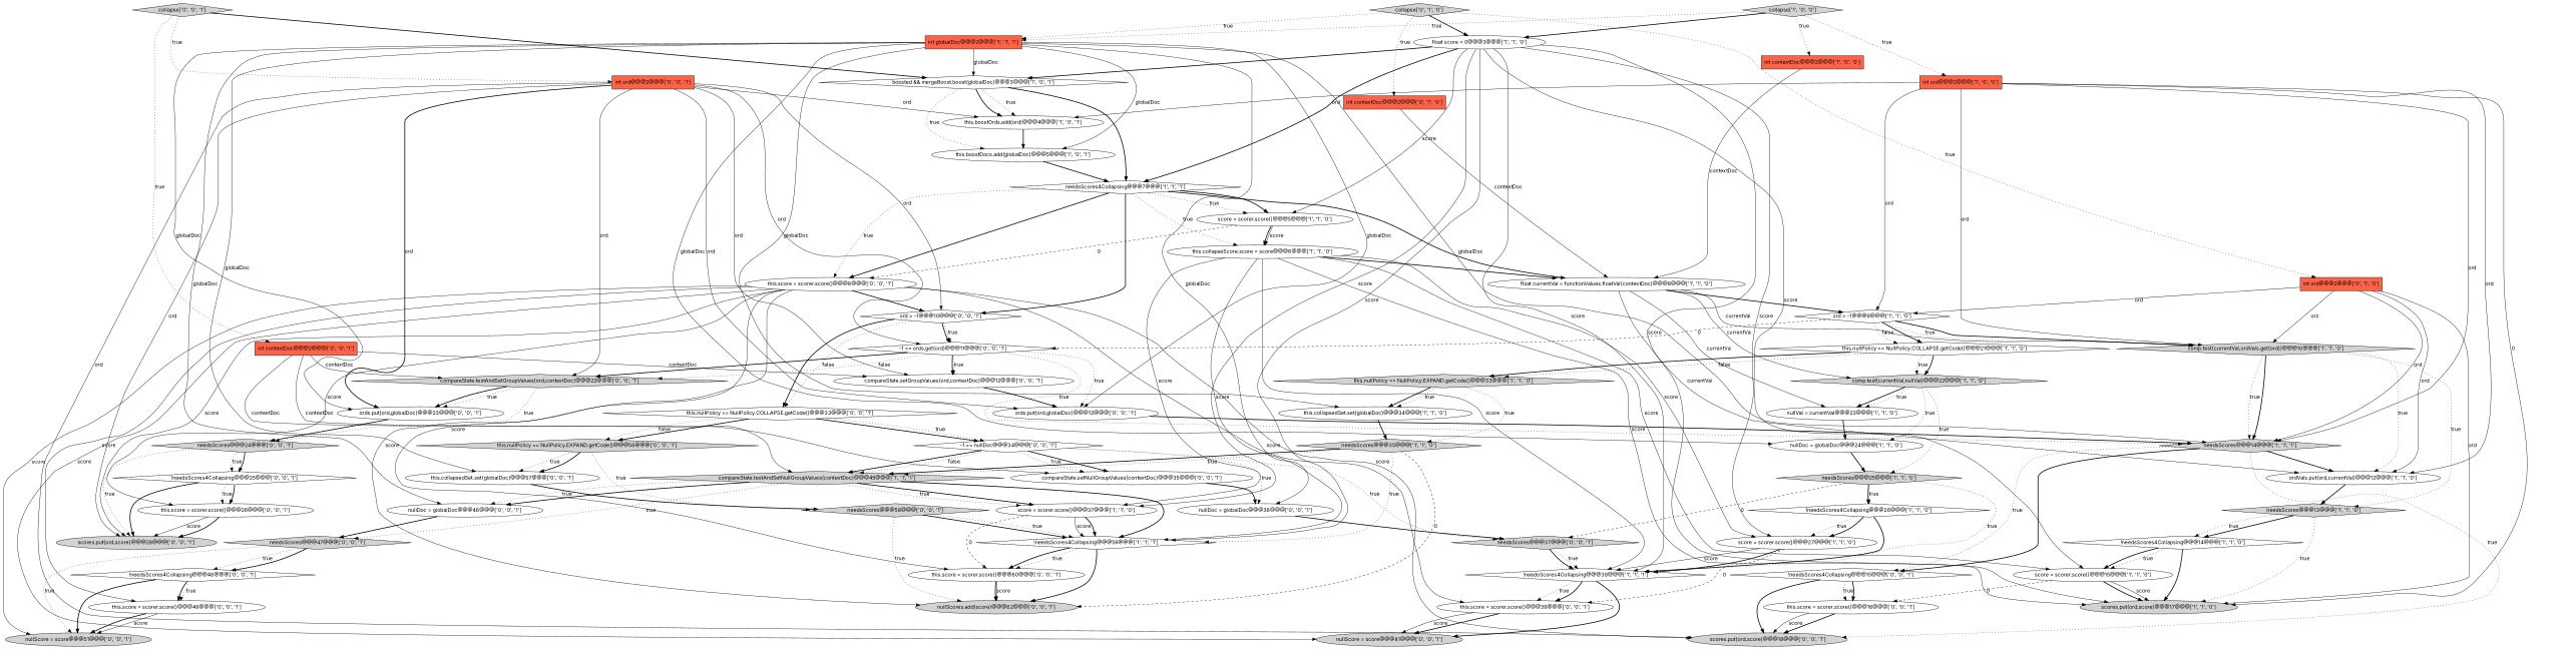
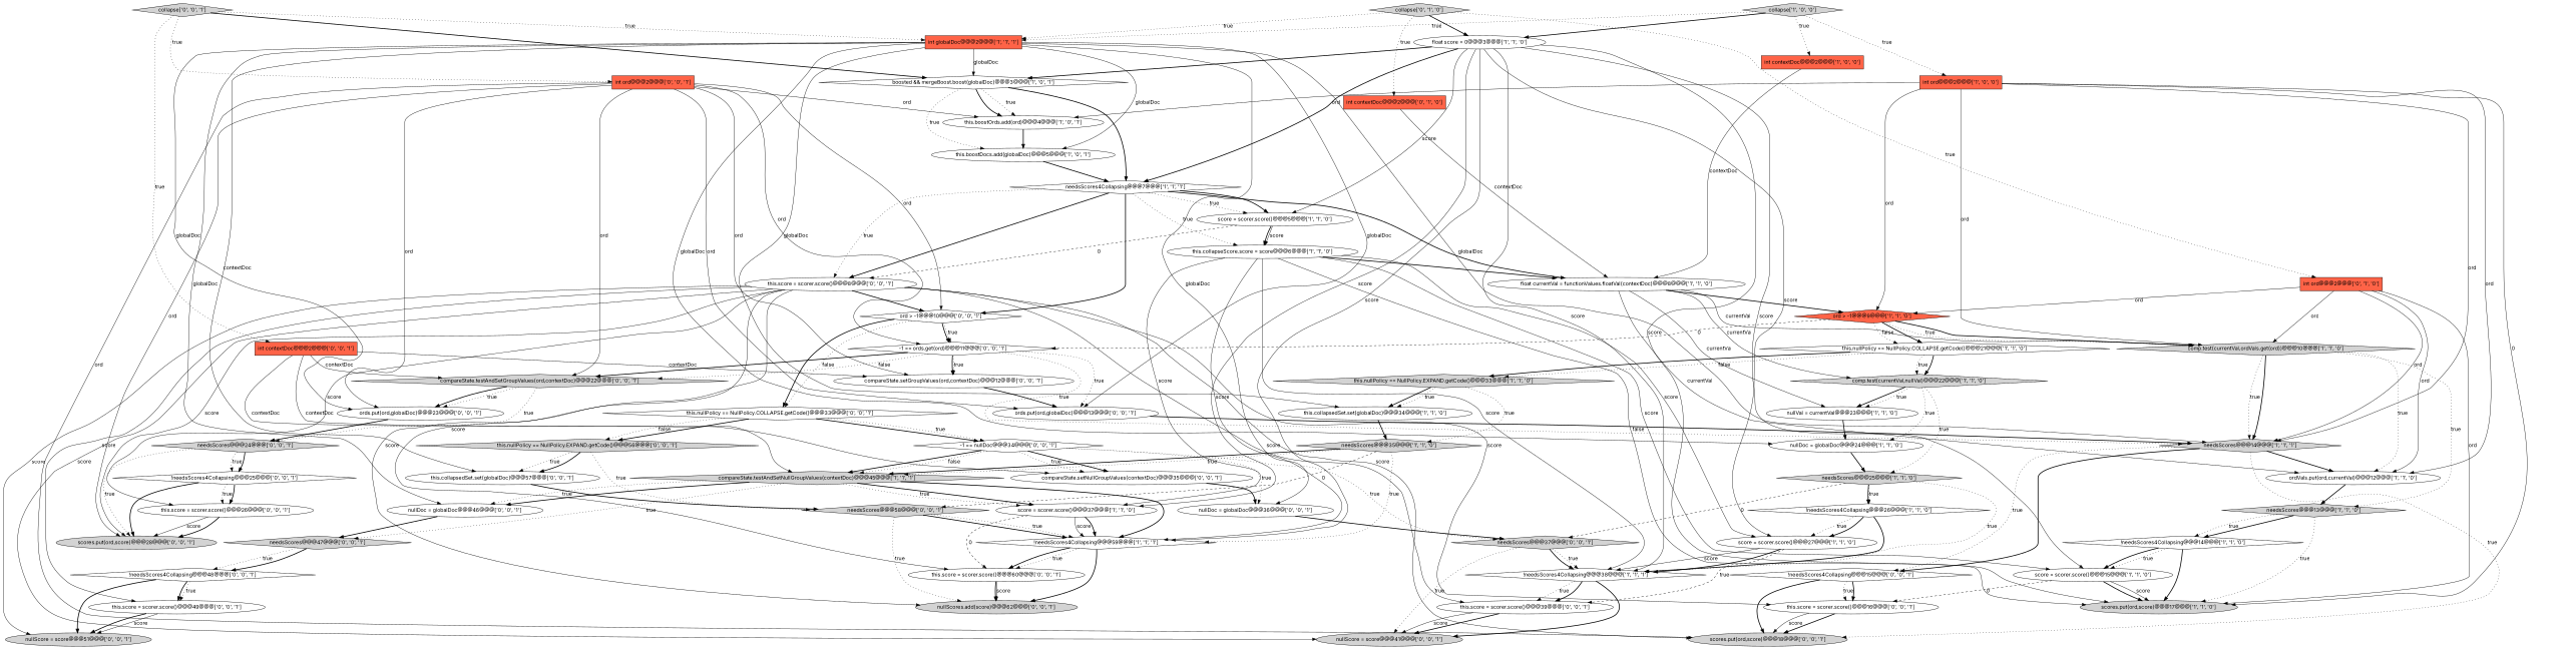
  digraph {
    fontname=Inter
    node [fillcolor=white fontname=Inter shape=ellipse style=filled]
    edge [fontname=Inter style=bold]
    n1 [label="score = scorer.score()@@@5@@@['1', '1', '0']"]
    n2 [label="this.collapseScore.score = score@@@6@@@['1', '1', '0']"]
    n3 [label="this.score = scorer.score()@@@8@@@['0', '0', '1']"]
    n4 [label="score = scorer.score()@@@15@@@['1', '1', '0']"]
    n5 [fillcolor=lightgray label="scores.put(ord,score)@@@17@@@['1', '1', '0']"]
    n6 [label="score = scorer.score()@@@27@@@['1', '1', '0']"]
    n7 [label="!needsScores4Collapsing@@@38@@@['1', '1', '1']" shape=diamond]
    n8 [label="!needsScores4Collapsing@@@59@@@['1', '1', '1']" shape=diamond]
    n9 [label="float currentVal = functionValues.floatVal(contextDoc)@@@8@@@['1', '1', '0']"]
    n10 [label="score = scorer.score()@@@37@@@['1', '1', '0']"]
    n11 [label="this.score = scorer.score()@@@49@@@['0', '0', '1']"]
    n12 [fillcolor=lightgray label="nullScore = score@@@51@@@['0', '0', '1']"]
    n13 [label="this.score = scorer.score()@@@16@@@['0', '0', '1']"]
    n14 [label="this.score = scorer.score()@@@39@@@['0', '0', '1']"]
    n15 [fillcolor=lightgray label="nullScores.add(score)@@@62@@@['0', '0', '1']"]
    n16 [label="this.score = scorer.score()@@@60@@@['0', '0', '1']"]
    n17 [fillcolor=lightgray label="scores.put(ord,score)@@@18@@@['0', '0', '1']"]
    n18 [label="ord > -1@@@10@@@['0', '0', '1']" shape=diamond]
    n19 [fillcolor=lightgray label="nullScore = score@@@41@@@['0', '0', '1']"]
    n20 [fillcolor=lightgray label="scores.put(ord,score)@@@28@@@['0', '0', '1']"]
    n21 [label="this.score = scorer.score()@@@26@@@['0', '0', '1']"]
-   n22 [label="ord > -1@@@9@@@['1', '1', '0']" shape=diamond]
+   n22 [fillcolor=tomato label="ord > -1@@@9@@@['1', '1', '0']" shape=diamond]
    n23 [fillcolor=lightgray label="comp.test(currentVal,ordVals.get(ord))@@@10@@@['1', '1', '0']" shape=diamond]
    n24 [label="-1 == ords.get(ord)@@@11@@@['0', '0', '1']" shape=diamond]
    n25 [label="this.nullPolicy == NullPolicy.COLLAPSE.getCode()@@@21@@@['1', '1', '0']" shape=diamond]
    n26 [fillcolor=lightgray label="needsScores@@@14@@@['1', '1', '1']" shape=diamond]
    n27 [label="ordVals.put(ord,currentVal)@@@12@@@['1', '1', '0']"]
    n28 [fillcolor=lightgray label="needsScores@@@13@@@['1', '1', '0']" shape=diamond]
    n29 [label="compareState.setGroupValues(ord,contextDoc)@@@12@@@['0', '0', '1']"]
    n30 [label="ords.put(ord,globalDoc)@@@13@@@['0', '0', '1']"]
    n31 [fillcolor=lightgray label="compareState.testAndSetGroupValues(ord,contextDoc)@@@22@@@['0', '0', '1']" shape=diamond]
    n32 [fillcolor=lightgray label="comp.test(currentVal,nullVal)@@@22@@@['1', '1', '0']" shape=diamond]
    n33 [fillcolor=lightgray label="this.nullPolicy == NullPolicy.EXPAND.getCode()@@@33@@@['1', '1', '0']" shape=diamond]
    n34 [fillcolor=lightgray label="needsScores@@@35@@@['1', '1', '0']" shape=diamond]
    n35 [fillcolor=lightgray label="needsScores@@@58@@@['0', '0', '1']" shape=diamond]
    n36 [fillcolor=lightgray label="compareState.testAndSetNullGroupValues(contextDoc)@@@45@@@['1', '1', '1']" shape=diamond]
    n37 [label="nullDoc = globalDoc@@@46@@@['0', '0', '1']"]
    n38 [fillcolor=lightgray label="needsScores@@@47@@@['0', '0', '1']" shape=diamond]
    n39 [label="-1 == nullDoc@@@34@@@['0', '0', '1']" shape=diamond]
    n40 [fillcolor=lightgray label="needsScores@@@37@@@['0', '0', '1']" shape=diamond]
    n41 [label="nullDoc = globalDoc@@@36@@@['0', '0', '1']"]
    n42 [label="compareState.setNullGroupValues(contextDoc)@@@35@@@['0', '0', '1']"]
    n43 [label="needsScores4Collapsing@@@7@@@['1', '1', '1']" shape=diamond]
    n44 [label="this.nullPolicy == NullPolicy.COLLAPSE.getCode()@@@33@@@['0', '0', '1']" shape=diamond]
    n45 [label="nullVal = currentVal@@@23@@@['1', '1', '0']"]
    n46 [fillcolor=lightgray label="this.nullPolicy == NullPolicy.EXPAND.getCode()@@@56@@@['0', '0', '1']" shape=diamond]
    n47 [fillcolor=tomato label="int ord@@@2@@@['0', '1', '0']" shape=box]
    n48 [label="!needsScores4Collapsing@@@15@@@['0', '0', '1']" shape=diamond]
    n49 [label="!needsScores4Collapsing@@@25@@@['0', '0', '1']" shape=diamond]
    n50 [label="nullDoc = globalDoc@@@24@@@['1', '1', '0']"]
    n51 [fillcolor=lightgray label="needsScores@@@25@@@['1', '1', '0']" shape=diamond]
    n52 [label="!needsScores4Collapsing@@@26@@@['1', '1', '0']" shape=diamond]
    n53 [label="ords.put(ord,globalDoc)@@@23@@@['0', '0', '1']"]
    n54 [fillcolor=lightgray label="needsScores@@@24@@@['0', '0', '1']" shape=diamond]
    n55 [label="!needsScores4Collapsing@@@14@@@['1', '1', '0']" shape=diamond]
    n56 [label="boosted && mergeBoost.boost(globalDoc)@@@3@@@['1', '0', '1']" shape=diamond]
    n57 [label="this.boostDocs.add(globalDoc)@@@5@@@['1', '0', '1']"]
    n58 [label="this.boostOrds.add(ord)@@@4@@@['1', '0', '1']"]
    n59 [fillcolor=tomato label="int contextDoc@@@2@@@['0', '0', '1']" shape=box]
    n60 [fillcolor=tomato label="int globalDoc@@@2@@@['1', '1', '1']" shape=box]
    n61 [label="this.collapsedSet.set(globalDoc)@@@34@@@['1', '1', '0']"]
    n62 [label="this.collapsedSet.set(globalDoc)@@@57@@@['0', '0', '1']"]
    n63 [fillcolor=lightgray label="collapse['1', '0', '0']" shape=diamond]
    n64 [label="float score = 0@@@3@@@['1', '1', '0']"]
    n65 [fillcolor=tomato label="int contextDoc@@@2@@@['1', '0', '0']" shape=box]
    n66 [fillcolor=tomato label="int ord@@@2@@@['1', '0', '0']" shape=box]
    n67 [label="!needsScores4Collapsing@@@48@@@['0', '0', '1']" shape=diamond]
    n68 [fillcolor=tomato label="int ord@@@2@@@['0', '0', '1']" shape=box]
    n69 [fillcolor=lightgray label="collapse['0', '1', '0']" shape=diamond]
    n70 [fillcolor=tomato label="int contextDoc@@@2@@@['0', '1', '0']" shape=box]
    n71 [fillcolor=lightgray label="collapse['0', '0', '1']" shape=diamond]
    n1 -> n2
    n1 -> n2 [label=score style=solid]
    n1 -> n3 [label=0 style=dashed]
    n2 -> n4 [label=score style=solid]
-   n2 -> n5 [label=score style=solid]
+   n2 -> n5 [label=false style=solid]
    n2 -> n6 [label=score style=solid]
    n2 -> n7 [label=score style=solid]
    n2 -> n8 [label=score style=solid]
    n2 -> n9
    n2 -> n10 [label=score style=solid]
    n3 -> n11 [label=score style=solid]
    n3 -> n12 [label=score style=solid]
+   n3 -> n13 [label=score style=solid]
    n3 -> n14 [label=score style=solid]
    n3 -> n15 [label=score style=solid]
    n3 -> n16 [label=score style=solid]
    n3 -> n17 [label=score style=solid]
    n3 -> n18
    n3 -> n19 [label=score style=solid]
    n3 -> n20 [label=score style=solid]
    n3 -> n21 [label=score style=solid]
    n4 -> n5
    n4 -> n5 [label=score style=solid]
    n4 -> n13 [label=0 style=dashed]
    n6 -> n7
    n6 -> n7 [label=score style=solid]
-   n6 -> n14 [label=0 style=dashed]
+   n6 -> n14 [label=true style=dashed]
    n7 -> n14 [label=true style=dotted]
    n7 -> n14
    n7 -> n19
    n8 -> n15
    n8 -> n16 [label=true style=dotted]
    n8 -> n16
    n9 -> n22
    n9 -> n23 [label=currentVal style=solid]
    n9 -> n27 [label=currentVal style=solid]
    n9 -> n32 [label=currentVal style=solid]
    n9 -> n45 [label=currentVal style=solid]
    n10 -> n8 [label=score style=solid]
    n10 -> n8
    n10 -> n16 [label=0 style=dashed]
    n11 -> n12 [label=score style=solid]
    n11 -> n12
    n13 -> n17
    n13 -> n17 [label=score style=solid]
    n14 -> n19
    n14 -> n19 [label=score style=solid]
    n16 -> n15
    n16 -> n15 [label=score style=solid]
    n18 -> n24 [label=true style=dotted]
    n18 -> n24
    n18 -> n44 [label=false style=dotted]
    n18 -> n44
    n21 -> n20 [label=score style=solid]
    n21 -> n20
    n22 -> n23 [label=true style=dotted]
    n22 -> n23
    n22 -> n24 [label=0 style=dashed]
    n22 -> n25
    n22 -> n25 [label=false style=dotted]
    n23 -> n26
    n23 -> n26 [label=true style=dotted]
    n23 -> n27 [label=true style=dotted]
    n23 -> n28 [label=true style=dotted]
    n24 -> n26 [label=true style=dotted]
    n24 -> n29 [label=true style=dotted]
    n24 -> n29
    n24 -> n30 [label=true style=dotted]
    n24 -> n31 [label=false style=dotted]
    n24 -> n31
    n25 -> n32
    n25 -> n32 [label=true style=dotted]
    n25 -> n33 [label=false style=dotted]
    n25 -> n33
    n26 -> n17 [label=true style=dotted]
    n26 -> n27
    n26 -> n48 [label=true style=dotted]
    n26 -> n48
    n27 -> n28
    n28 -> n5 [label=true style=dotted]
    n28 -> n55
    n28 -> n55 [label=true style=dotted]
    n29 -> n30
    n30 -> n26
    n31 -> n53 [label=true style=dotted]
    n31 -> n53
    n31 -> n54 [label=true style=dotted]
    n32 -> n45
    n32 -> n45 [label=true style=dotted]
    n32 -> n50 [label=true style=dotted]
    n32 -> n51 [label=true style=dotted]
    n33 -> n34 [label=true style=dotted]
    n33 -> n61
    n33 -> n61 [label=true style=dotted]
    n34 -> n8 [label=true style=dotted]
-   n34 -> n15 [label=0 style=dashed]
+   n34 -> n35 [label=0 style=dashed]
    n34 -> n36
    n34 -> n36 [label=true style=dotted]
    n35 -> n8
    n35 -> n8 [label=true style=dotted]
    n35 -> n15 [label=true style=dotted]
    n36 -> n8
    n36 -> n10
    n36 -> n10 [label=true style=dotted]
    n36 -> n37
    n36 -> n37 [label=true style=dotted]
    n36 -> n38 [label=true style=dotted]
    n37 -> n38
-   n38 -> n12 [label=true style=dotted]
    n38 -> n67 [label=true style=dotted]
    n38 -> n67
    n39 -> n36
    n39 -> n36 [label=false style=dotted]
    n39 -> n40 [label=true style=dotted]
    n39 -> n41 [label=true style=dotted]
    n39 -> n42
    n39 -> n42 [label=true style=dotted]
    n40 -> n7 [label=true style=dotted]
    n40 -> n7
+   n40 -> n19 [label=true style=dotted]
    n41 -> n40
    n42 -> n41
    n43 -> n1
    n43 -> n1 [label=true style=dotted]
    n43 -> n2 [label=true style=dotted]
    n43 -> n3 [label=true style=dotted]
    n43 -> n3
    n43 -> n9
    n43 -> n18
    n44 -> n39
    n44 -> n39 [label=true style=dotted]
    n44 -> n46
    n44 -> n46 [label=false style=dotted]
    n45 -> n50
    n46 -> n35 [label=true style=dotted]
    n46 -> n62 [label=true style=dotted]
    n46 -> n62
    n47 -> n5 [label=ord style=solid]
    n47 -> n22 [label=ord style=solid]
    n47 -> n23 [label=ord style=solid]
    n47 -> n26 [label=ord style=solid]
    n47 -> n27 [label=ord style=solid]
    n48 -> n13 [label=true style=dotted]
    n48 -> n13
    n48 -> n17
    n49 -> n20
    n49 -> n21 [label=true style=dotted]
    n49 -> n21
    n50 -> n51
    n51 -> n7 [label=true style=dotted]
    n51 -> n40 [label=0 style=dashed]
    n51 -> n52
    n51 -> n52 [label=true style=dotted]
    n52 -> n6 [label=true style=dotted]
    n52 -> n6
    n52 -> n7
    n53 -> n54
    n54 -> n20 [label=true style=dotted]
    n54 -> n49 [label=true style=dotted]
    n54 -> n49
    n55 -> n4 [label=true style=dotted]
    n55 -> n4
    n55 -> n5
    n56 -> n43
    n56 -> n57 [label=true style=dotted]
    n56 -> n58 [label=true style=dotted]
    n56 -> n58
    n57 -> n43
    n58 -> n57
    n59 -> n29 [label=contextDoc style=solid]
    n59 -> n31 [label=contextDoc style=solid]
    n59 -> n36 [label=contextDoc style=solid]
    n59 -> n42 [label=contextDoc style=solid]
    n60 -> n26 [label=globalDoc style=solid]
    n60 -> n30 [label=globalDoc style=solid]
    n60 -> n37 [label=globalDoc style=solid]
    n60 -> n41 [label=globalDoc style=solid]
    n60 -> n50 [label=globalDoc style=solid]
    n60 -> n53 [label=globalDoc style=solid]
    n60 -> n56 [label=globalDoc style=solid]
    n60 -> n57 [label=globalDoc style=solid]
    n60 -> n61 [label=globalDoc style=solid]
-   n60 -> n62 [label=globalDoc style=solid]
+   n60 -> n62 [label=contextDoc style=solid]
    n61 -> n34
    n62 -> n35
    n63 -> n60 [label=true style=dotted]
    n63 -> n64
    n63 -> n65 [label=true style=dotted]
    n63 -> n66 [label=true style=dotted]
    n64 -> n1 [label=score style=solid]
    n64 -> n4 [label=score style=solid]
    n64 -> n5 [label=score style=solid]
    n64 -> n6 [label=score style=solid]
    n64 -> n7 [label=score style=solid]
    n64 -> n8 [label=score style=solid]
    n64 -> n10 [label=score style=solid]
    n64 -> n43
    n64 -> n56
    n65 -> n9 [label=contextDoc style=solid]
    n66 -> n5 [label=0 style=solid]
    n66 -> n22 [label=ord style=solid]
    n66 -> n23 [label=ord style=solid]
    n66 -> n26 [label=ord style=solid]
    n66 -> n27 [label=ord style=solid]
    n66 -> n58 [label=ord style=solid]
    n67 -> n11 [label=true style=dotted]
    n67 -> n11
    n67 -> n12
    n68 -> n17 [label=ord style=solid]
    n68 -> n18 [label=ord style=solid]
    n68 -> n20 [label=ord style=solid]
    n68 -> n24 [label=ord style=solid]
    n68 -> n29 [label=ord style=solid]
    n68 -> n30 [label=ord style=solid]
    n68 -> n31 [label=ord style=solid]
-   n68 -> n53 [label=ord]
+   n68 -> n53 [label=ord style=solid]
    n68 -> n58 [label=ord style=solid]
    n69 -> n47 [label=true style=dotted]
    n69 -> n60 [label=true style=dotted]
    n69 -> n64
    n69 -> n70 [label=true style=dotted]
    n70 -> n9 [label=contextDoc style=solid]
    n71 -> n56
    n71 -> n59 [label=true style=dotted]
+   n71 -> n60 [label=true style=dotted]
    n71 -> n68 [label=true style=dotted]
  }
